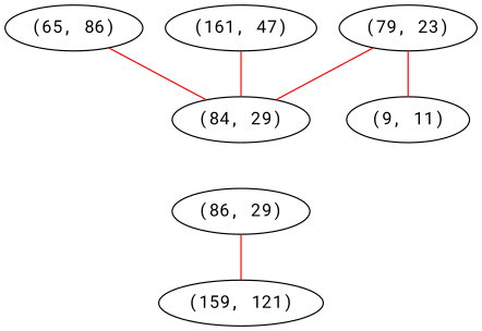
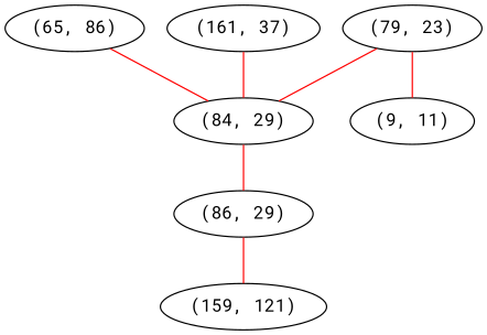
  graph {
    fontname="Roboto Mono"
    node [fontname="Roboto Mono"]
    edge [color=red fontname="Roboto Mono" weight=1]
    n1 [label="(65, 86)"]
    "(84, 29)"
    "(86, 29)"
    "(79, 23)"
    "(9, 11)"
    "(159, 121)"
-   "(161, 37)" [label="(161, 47)"]
+   "(161, 37)"
    n1 -- "(84, 29)"
+   "(84, 29)" -- "(86, 29)"
    "(86, 29)" -- "(159, 121)"
    "(79, 23)" -- "(84, 29)"
    "(79, 23)" -- "(9, 11)"
    "(161, 37)" -- "(84, 29)"
  }
